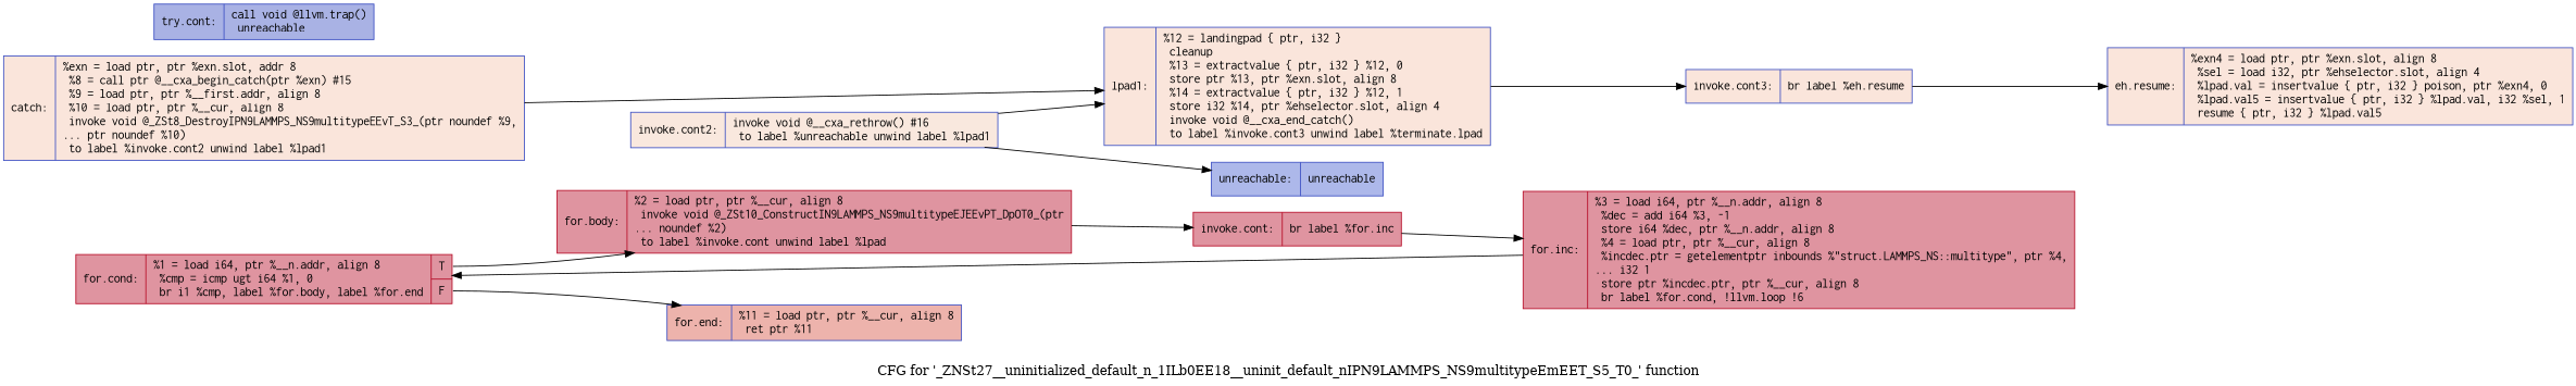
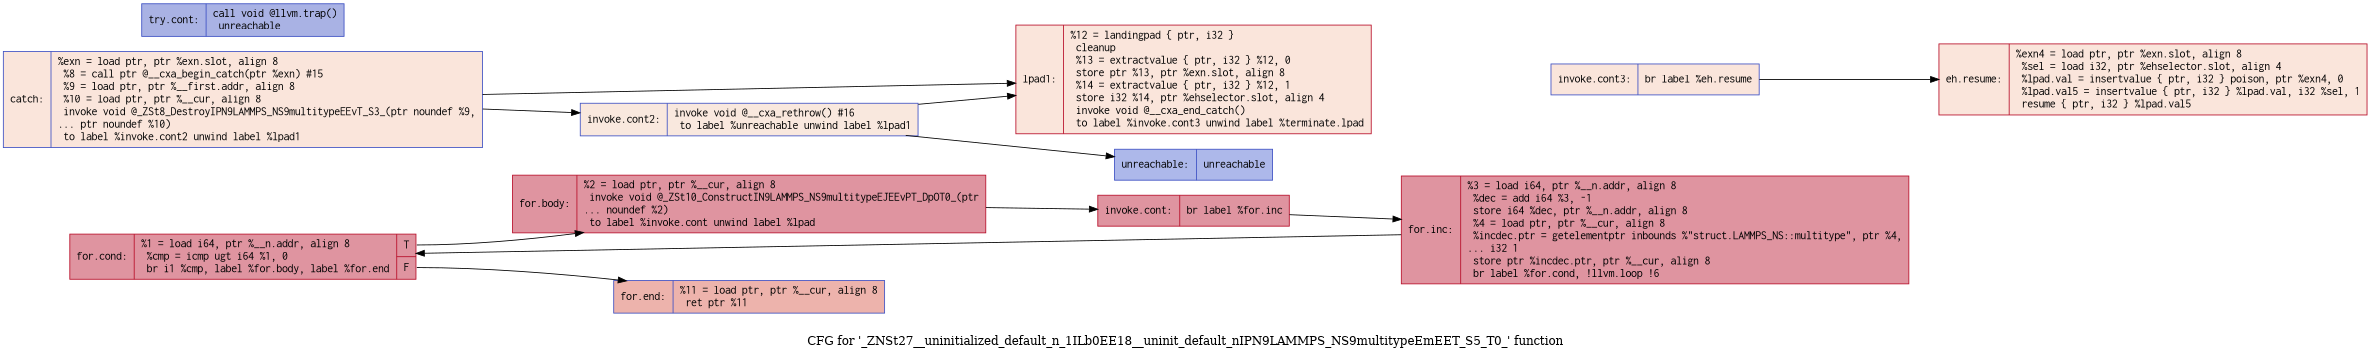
  digraph {
    label="CFG for '_ZNSt27__uninitialized_default_n_1ILb0EE18__uninit_default_nIPN9LAMMPS_NS9multitypeEmEET_S5_T0_' function"
    rankdir=LR
    node [color="#3d50c3ff" fillcolor="#b70d2870" fontname=Courier shape=record style=filled]
    n1 [color="#b70d28ff" label="{for.cond:\l|  %1 = load i64, ptr %__n.addr, align 8\l  %cmp = icmp ugt i64 %1, 0\l  br i1 %cmp, label %for.body, label %for.end\l|{<s0>T|<s1>F}}"]
    n2 [color="#b70d28ff" label="{for.body:\l|  %2 = load ptr, ptr %__cur, align 8\l  invoke void @_ZSt10_ConstructIN9LAMMPS_NS9multitypeEJEEvPT_DpOT0_(ptr\l... noundef %2)\l          to label %invoke.cont unwind label %lpad\l}"]
    n3 [fillcolor="#d6524470" label="{for.end:\l|  %11 = load ptr, ptr %__cur, align 8\l  ret ptr %11\l}"]
    n4 [color="#b70d28ff" label="{invoke.cont:\l|  br label %for.inc\l}"]
    n5 [color="#b70d28ff" label="{for.inc:\l|  %3 = load i64, ptr %__n.addr, align 8\l  %dec = add i64 %3, -1\l  store i64 %dec, ptr %__n.addr, align 8\l  %4 = load ptr, ptr %__cur, align 8\l  %incdec.ptr = getelementptr inbounds %\"struct.LAMMPS_NS::multitype\", ptr %4,\l... i32 1\l  store ptr %incdec.ptr, ptr %__cur, align 8\l  br label %for.cond, !llvm.loop !6\l}"]
-   n6 [fillcolor="#f4c5ad70" label="{catch:\l|  %exn = load ptr, ptr %exn.slot, addr 8\l  %8 = call ptr @__cxa_begin_catch(ptr %exn) #15\l  %9 = load ptr, ptr %__first.addr, align 8\l  %10 = load ptr, ptr %__cur, align 8\l  invoke void @_ZSt8_DestroyIPN9LAMMPS_NS9multitypeEEvT_S3_(ptr noundef %9,\l... ptr noundef %10)\l          to label %invoke.cont2 unwind label %lpad1\l}"]
+   n6 [fillcolor="#f4c5ad70" label="{catch:\l|  %exn = load ptr, ptr %exn.slot, align 8\l  %8 = call ptr @__cxa_begin_catch(ptr %exn) #15\l  %9 = load ptr, ptr %__first.addr, align 8\l  %10 = load ptr, ptr %__cur, align 8\l  invoke void @_ZSt8_DestroyIPN9LAMMPS_NS9multitypeEEvT_S3_(ptr noundef %9,\l... ptr noundef %10)\l          to label %invoke.cont2 unwind label %lpad1\l}"]
    n7 [fillcolor="#f2cab570" label="{invoke.cont2:\l|  invoke void @__cxa_rethrow() #16\l          to label %unreachable unwind label %lpad1\l}"]
-   n8 [fillcolor="#f4c5ad70" label="{lpad1:\l|  %12 = landingpad \{ ptr, i32 \}\l          cleanup\l  %13 = extractvalue \{ ptr, i32 \} %12, 0\l  store ptr %13, ptr %exn.slot, align 8\l  %14 = extractvalue \{ ptr, i32 \} %12, 1\l  store i32 %14, ptr %ehselector.slot, align 4\l  invoke void @__cxa_end_catch()\l          to label %invoke.cont3 unwind label %terminate.lpad\l}"]
+   n8 [color="#b70d28ff" fillcolor="#f4c5ad70" label="{lpad1:\l|  %12 = landingpad \{ ptr, i32 \}\l          cleanup\l  %13 = extractvalue \{ ptr, i32 \} %12, 0\l  store ptr %13, ptr %exn.slot, align 8\l  %14 = extractvalue \{ ptr, i32 \} %12, 1\l  store i32 %14, ptr %ehselector.slot, align 4\l  invoke void @__cxa_end_catch()\l          to label %invoke.cont3 unwind label %terminate.lpad\l}"]
    n9 [fillcolor="#465ecf70" label="{unreachable:\l|  unreachable\l}"]
    n10 [fillcolor="#f4c5ad70" label="{invoke.cont3:\l|  br label %eh.resume\l}"]
-   n11 [fillcolor="#f4c5ad70" label="{eh.resume:\l|  %exn4 = load ptr, ptr %exn.slot, align 8\l  %sel = load i32, ptr %ehselector.slot, align 4\l  %lpad.val = insertvalue \{ ptr, i32 \} poison, ptr %exn4, 0\l  %lpad.val5 = insertvalue \{ ptr, i32 \} %lpad.val, i32 %sel, 1\l  resume \{ ptr, i32 \} %lpad.val5\l}"]
+   n11 [color="#b70d28ff" fillcolor="#f4c5ad70" label="{eh.resume:\l|  %exn4 = load ptr, ptr %exn.slot, align 8\l  %sel = load i32, ptr %ehselector.slot, align 4\l  %lpad.val = insertvalue \{ ptr, i32 \} poison, ptr %exn4, 0\l  %lpad.val5 = insertvalue \{ ptr, i32 \} %lpad.val, i32 %sel, 1\l  resume \{ ptr, i32 \} %lpad.val5\l}"]
    n12 [fillcolor="#3d50c370" label="{try.cont:\l|  call void @llvm.trap()\l  unreachable\l}"]
    n1 -> n2 [tailport=s0]
    n1 -> n3 [tailport=s1]
    n2 -> n4
    n4 -> n5
    n5 -> n1
+   n6 -> n7
    n6 -> n8
    n7 -> n8
    n7 -> n9
-   n8 -> n10
    n10 -> n11
  }
